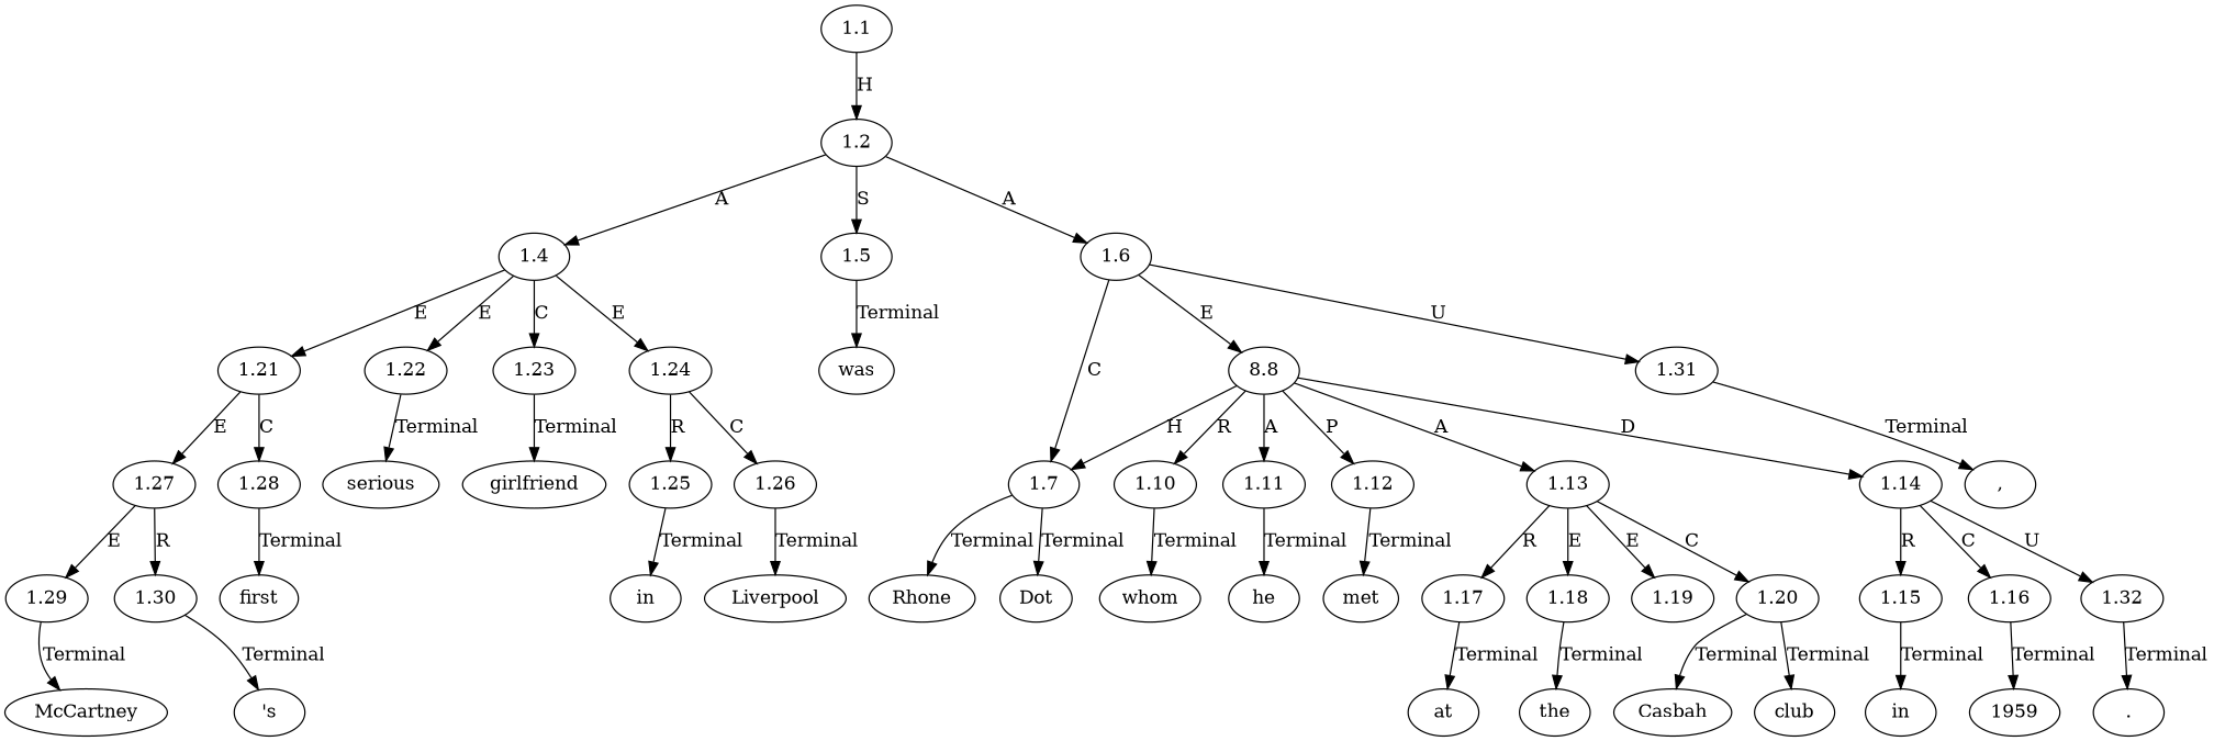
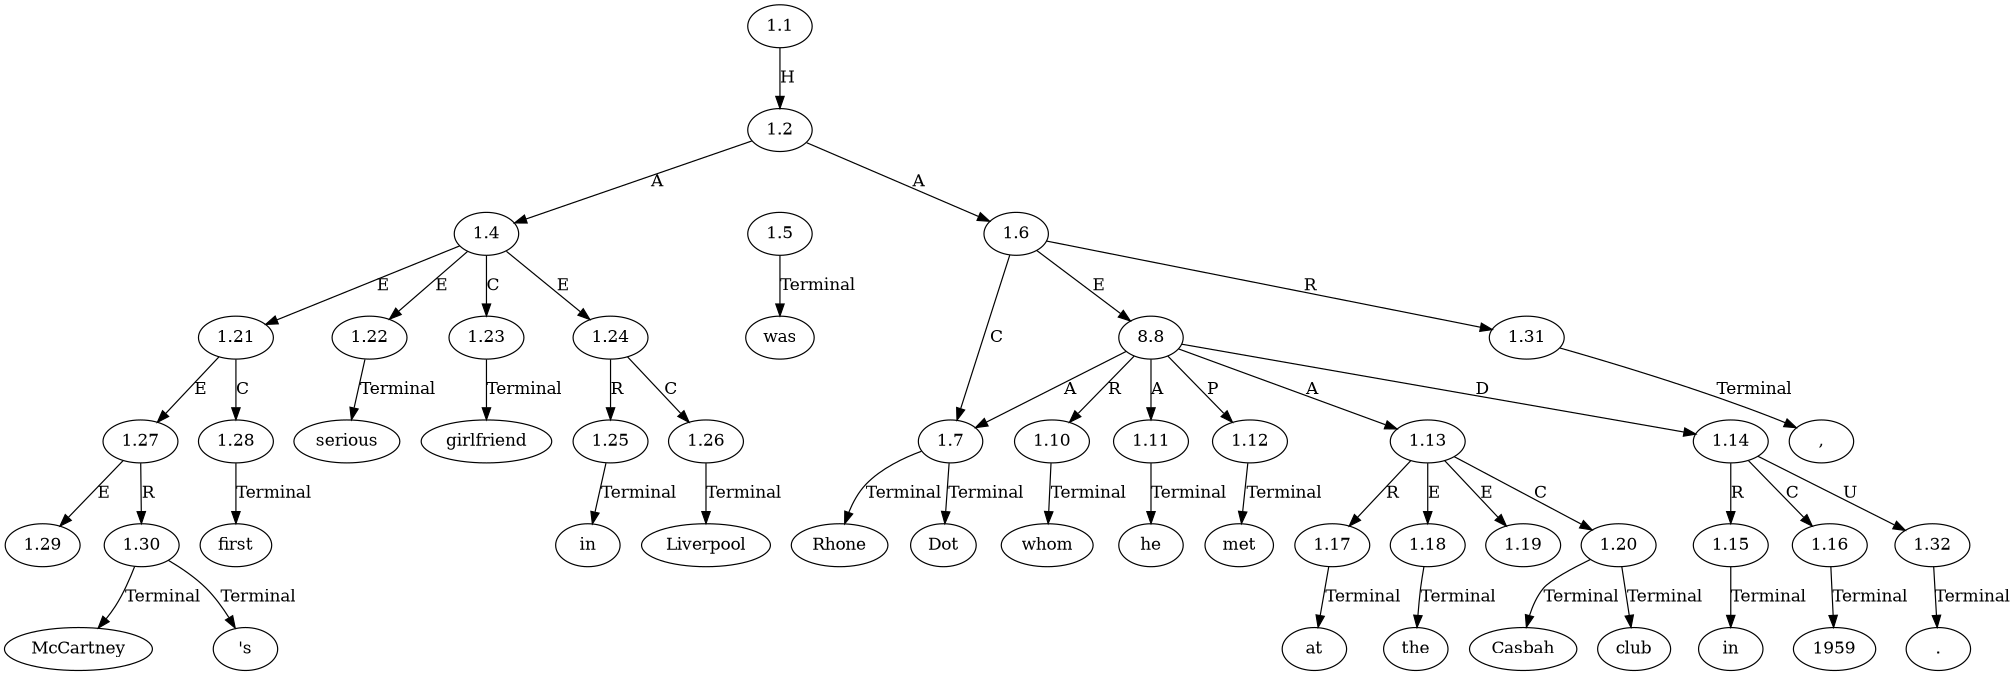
  digraph {
    node [ordering=out]
    edge [ordering=out]
    n1 [label=McCartney]
    n2 [label=Rhone]
    n3 [label=","]
    n4 [label=whom]
    n5 [label=he]
    n6 [label=met]
    n7 [label=at]
    n8 [label=the]
    n9 [label=Casbah]
    n10 [label=club]
    n11 [label=in]
    n12 [label="'s"]
    n13 [label=1959]
    n14 [label="."]
    n15 [label=first]
    n16 [label=serious]
    n17 [label=girlfriend]
    n18 [label=in]
    n19 [label=Liverpool]
    n20 [label=was]
    n21 [label=Dot]
    n22 [label=1.1]
    n23 [label=1.2]
    n24 [label=1.4]
    n25 [label=1.5]
    n26 [label=1.6]
    n27 [label=1.21]
    n28 [label=1.22]
    n29 [label=1.23]
    n30 [label=1.24]
    n31 [label=1.7]
    n32 [label=8.8]
    n33 [label=1.31]
    n34 [label=1.27]
    n35 [label=1.28]
    n36 [label=1.25]
    n37 [label=1.26]
    n38 [label=1.10]
    n39 [label=1.11]
    n40 [label=1.12]
    n41 [label=1.13]
    n42 [label=1.14]
    n43 [label=1.17]
    n44 [label=1.18]
    n45 [label=1.19]
    n46 [label=1.20]
    n47 [label=1.15]
    n48 [label=1.16]
    n49 [label=1.32]
    n50 [label=1.29]
    n51 [label=1.30]
    n22 -> n23 [label=H]
    n23 -> n24 [label=A]
-   n23 -> n25 [label=S]
    n23 -> n26 [label=A]
    n24 -> n27 [label=E]
    n24 -> n28 [label=E]
    n24 -> n29 [label=C]
    n24 -> n30 [label=E]
    n25 -> n20 [label=Terminal]
    n26 -> n31 [label=C]
    n26 -> n32 [label=E]
-   n26 -> n33 [label=U]
+   n26 -> n33 [label=R]
    n27 -> n34 [label=E]
    n27 -> n35 [label=C]
    n28 -> n16 [label=Terminal]
    n29 -> n17 [label=Terminal]
    n30 -> n36 [label=R]
    n30 -> n37 [label=C]
    n31 -> n2 [label=Terminal]
    n31 -> n21 [label=Terminal]
-   n32 -> n31 [label=H]
+   n32 -> n31 [label=A]
    n32 -> n38 [label=R]
    n32 -> n39 [label=A]
    n32 -> n40 [label=P]
    n32 -> n41 [label=A]
    n32 -> n42 [label=D]
    n33 -> n3 [label=Terminal]
    n34 -> n50 [label=E]
    n34 -> n51 [label=R]
    n35 -> n15 [label=Terminal]
    n36 -> n18 [label=Terminal]
    n37 -> n19 [label=Terminal]
    n38 -> n4 [label=Terminal]
    n39 -> n5 [label=Terminal]
    n40 -> n6 [label=Terminal]
    n41 -> n43 [label=R]
    n41 -> n44 [label=E]
    n41 -> n45 [label=E]
    n41 -> n46 [label=C]
    n42 -> n47 [label=R]
    n42 -> n48 [label=C]
    n42 -> n49 [label=U]
    n43 -> n7 [label=Terminal]
    n44 -> n8 [label=Terminal]
    n46 -> n9 [label=Terminal]
    n46 -> n10 [label=Terminal]
    n47 -> n11 [label=Terminal]
    n48 -> n13 [label=Terminal]
    n49 -> n14 [label=Terminal]
-   n50 -> n1 [label=Terminal]
+   n51 -> n1 [label=Terminal]
    n51 -> n12 [label=Terminal]
  }
